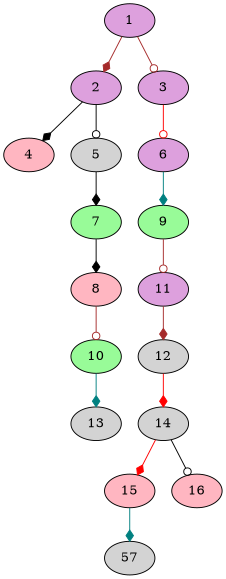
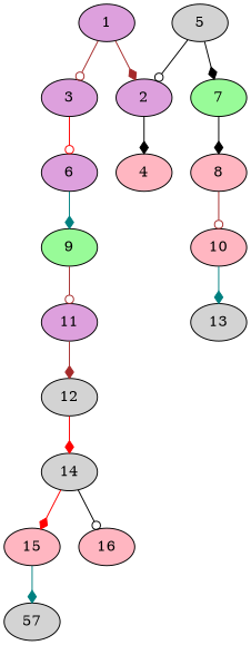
  digraph {
    node [alpha=0.05 fillcolor=plum style=filled]
    edge [arrowhead=diamond color=brown]
    1 [alpha=0.10 expect_size=92839575590088080]
    2 [alpha=0.17 expect_size=72746650764885776]
    3 [alpha=0.09 expect_size=236325248383861129216]
    4 [alpha=0.14 expect_size=164622160675175360 fillcolor=lightpink]
    5 [alpha=0.03 expect_size=34773706694880919552 fillcolor=lightgrey]
    6 [alpha=0.11 expect_size=132587755067553087488]
    7 [expect_size=1264606756481268 fillcolor=palegreen]
    9 [expect_size=9546021450181916 fillcolor=palegreen]
    8 [alpha=0.07 expect_size=237717800668986368 fillcolor=lightpink]
    11 [alpha=0.14 expect_size=406184951670327]
-   10 [alpha=0.04 expect_size=63097313356088200 fillcolor=palegreen]
+   10 [alpha=0.04 expect_size=63097313356088200 fillcolor=lightpink]
    12 [expect_size=332971434630167680 fillcolor=lightgrey]
    13 [alpha=0.11 expect_size=367418184086192128 fillcolor=lightgrey]
    14 [alpha=0.16 expect_size=47468551141511520 fillcolor=lightgrey]
    15 [alpha=0.01 expect_size=2762961609844511 fillcolor=lightpink]
    16 [alpha=0.06 expect_size=42963214442081536 fillcolor=lightpink]
    n17 [alpha=0.00 expect_size=173830589160097376 fillcolor=lightgrey label=57]
    1 -> 2
    1 -> 3 [arrowhead=odot]
    2 -> 4 [color=black]
-   2 -> 5 [arrowhead=odot color=black]
+   5 -> 2 [arrowhead=odot color=black]
    3 -> 6 [arrowhead=odot color=red]
    5 -> 7 [color=black]
    6 -> 9 [color=teal]
    7 -> 8 [color=black]
    9 -> 11 [arrowhead=odot]
    8 -> 10 [arrowhead=odot]
    11 -> 12
    10 -> 13 [color=teal]
    12 -> 14 [color=red]
    14 -> 15 [color=red]
    14 -> 16 [arrowhead=odot color=black]
    15 -> n17 [color=teal]
  }
